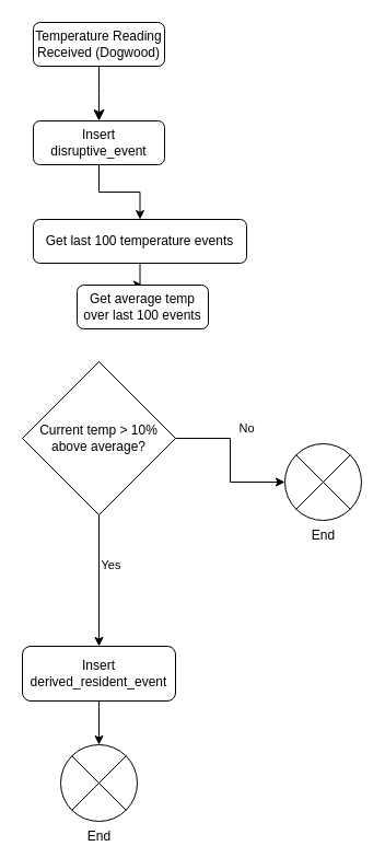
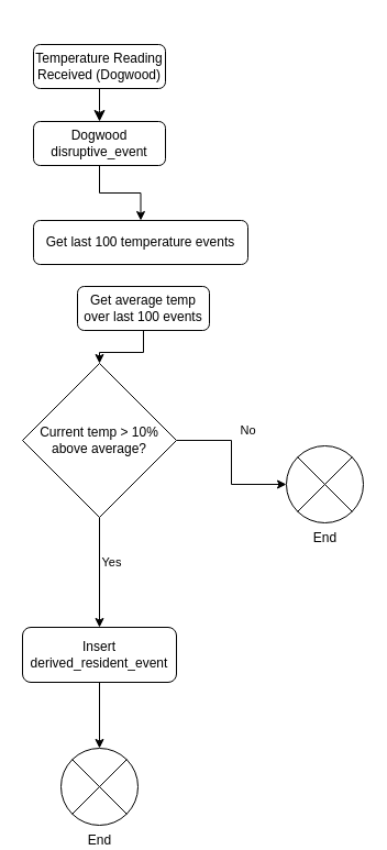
  <mxCell id="0" />
  <mxCell id="1" parent="0" />
  <mxCell id="2" value="" style="rounded=0;html=1;jettySize=auto;orthogonalLoop=1;fontSize=11;endArrow=classic;endFill=1;endSize=8;strokeWidth=1;shadow=0;labelBackgroundColor=none;edgeStyle=orthogonalEdgeStyle;" parent="1" source="3" edge="1"><mxGeometry relative="1" as="geometry"><mxPoint x="90" y="110" as="targetPoint" /></mxGeometry></mxCell>
- <mxCell id="3" value="Temperature Reading Received (Dogwood)" style="rounded=1;whiteSpace=wrap;html=1;fontSize=12;glass=0;strokeWidth=1;shadow=0;" parent="1" vertex="1"><mxGeometry x="30" y="20" width="120" height="40" as="geometry" /></mxCell>
+ <mxCell id="3" value="Temperature Reading Received (Dogwood)" style="rounded=1;whiteSpace=wrap;html=1;fontSize=12;glass=0;strokeWidth=1;shadow=0;" parent="1" vertex="1"><mxGeometry x="30" y="40" width="120" height="40" as="geometry" /></mxCell>
  <mxCell id="4" style="edgeStyle=orthogonalEdgeStyle;rounded=0;orthogonalLoop=1;jettySize=auto;html=1;" edge="1" parent="1" source="5" target="7"><mxGeometry relative="1" as="geometry" /></mxCell>
- <mxCell id="5" value="Insert disruptive_event" style="rounded=1;whiteSpace=wrap;html=1;fontSize=12;glass=0;strokeWidth=1;shadow=0;" parent="1" vertex="1"><mxGeometry x="30" y="110" width="120" height="40" as="geometry" /></mxCell>
- <mxCell id="6" style="edgeStyle=orthogonalEdgeStyle;rounded=0;orthogonalLoop=1;jettySize=auto;html=1;" edge="1" parent="1" source="7" target="9"><mxGeometry relative="1" as="geometry" /></mxCell>
+ <mxCell id="5" value="Dogwood disruptive_event" style="rounded=1;whiteSpace=wrap;html=1;fontSize=12;glass=0;strokeWidth=1;shadow=0;" parent="1" vertex="1"><mxGeometry x="30" y="110" width="120" height="40" as="geometry" /></mxCell>
  <mxCell id="7" value="Get last 100 temperature events" style="rounded=1;whiteSpace=wrap;html=1;fontSize=12;glass=0;strokeWidth=1;shadow=0;" vertex="1" parent="1"><mxGeometry x="30" y="200" width="195" height="40" as="geometry" /></mxCell>
+ <mxCell id="8" style="edgeStyle=orthogonalEdgeStyle;rounded=0;orthogonalLoop=1;jettySize=auto;html=1;" edge="1" parent="1" source="9" target="14"><mxGeometry relative="1" as="geometry" /></mxCell>
  <mxCell id="9" value="Get average temp over last 100 events" style="rounded=1;whiteSpace=wrap;html=1;fontSize=12;glass=0;strokeWidth=1;shadow=0;" vertex="1" parent="1"><mxGeometry x="70" y="260" width="120" height="40" as="geometry" /></mxCell>
  <mxCell id="10" style="edgeStyle=orthogonalEdgeStyle;rounded=0;orthogonalLoop=1;jettySize=auto;html=1;" edge="1" parent="1" source="14" target="15"><mxGeometry relative="1" as="geometry" /></mxCell>
  <mxCell id="11" value="No" style="edgeLabel;html=1;align=center;verticalAlign=middle;resizable=0;points=[];" vertex="1" connectable="0" parent="10"><mxGeometry x="-0.28" relative="1" as="geometry"><mxPoint x="14" y="-10" as="offset" /></mxGeometry></mxCell>
  <mxCell id="12" style="edgeStyle=orthogonalEdgeStyle;rounded=0;orthogonalLoop=1;jettySize=auto;html=1;" edge="1" parent="1" source="14" target="17"><mxGeometry relative="1" as="geometry" /></mxCell>
  <mxCell id="13" value="Yes" style="edgeLabel;html=1;align=center;verticalAlign=middle;resizable=0;points=[];" vertex="1" connectable="0" parent="12"><mxGeometry x="-0.5" relative="1" as="geometry"><mxPoint x="10" y="15" as="offset" /></mxGeometry></mxCell>
  <mxCell id="14" value="Current temp &amp;gt; 10% above average?" style="rhombus;whiteSpace=wrap;html=1;" vertex="1" parent="1"><mxGeometry x="20" y="330" width="140" height="140" as="geometry" /></mxCell>
  <mxCell id="15" value="End" style="verticalLabelPosition=bottom;verticalAlign=top;html=1;shape=mxgraph.flowchart.or;" vertex="1" parent="1"><mxGeometry x="260" y="405" width="70" height="70" as="geometry" /></mxCell>
  <mxCell id="16" style="edgeStyle=orthogonalEdgeStyle;rounded=0;orthogonalLoop=1;jettySize=auto;html=1;" edge="1" parent="1" source="17" target="18"><mxGeometry relative="1" as="geometry" /></mxCell>
- <mxCell id="17" value="Insert derived_resident_event" style="rounded=1;whiteSpace=wrap;html=1;fontSize=12;glass=0;strokeWidth=1;shadow=0;" vertex="1" parent="1"><mxGeometry x="20" y="590" width="140" height="50" as="geometry" /></mxCell>
+ <mxCell id="17" value="Insert derived_resident_event" style="rounded=1;whiteSpace=wrap;html=1;fontSize=12;glass=0;strokeWidth=1;shadow=0;" vertex="1" parent="1"><mxGeometry x="20" y="570" width="140" height="50" as="geometry" /></mxCell>
  <mxCell id="18" value="End" style="verticalLabelPosition=bottom;verticalAlign=top;html=1;shape=mxgraph.flowchart.or;" vertex="1" parent="1"><mxGeometry x="55" y="680" width="70" height="70" as="geometry" /></mxCell>
